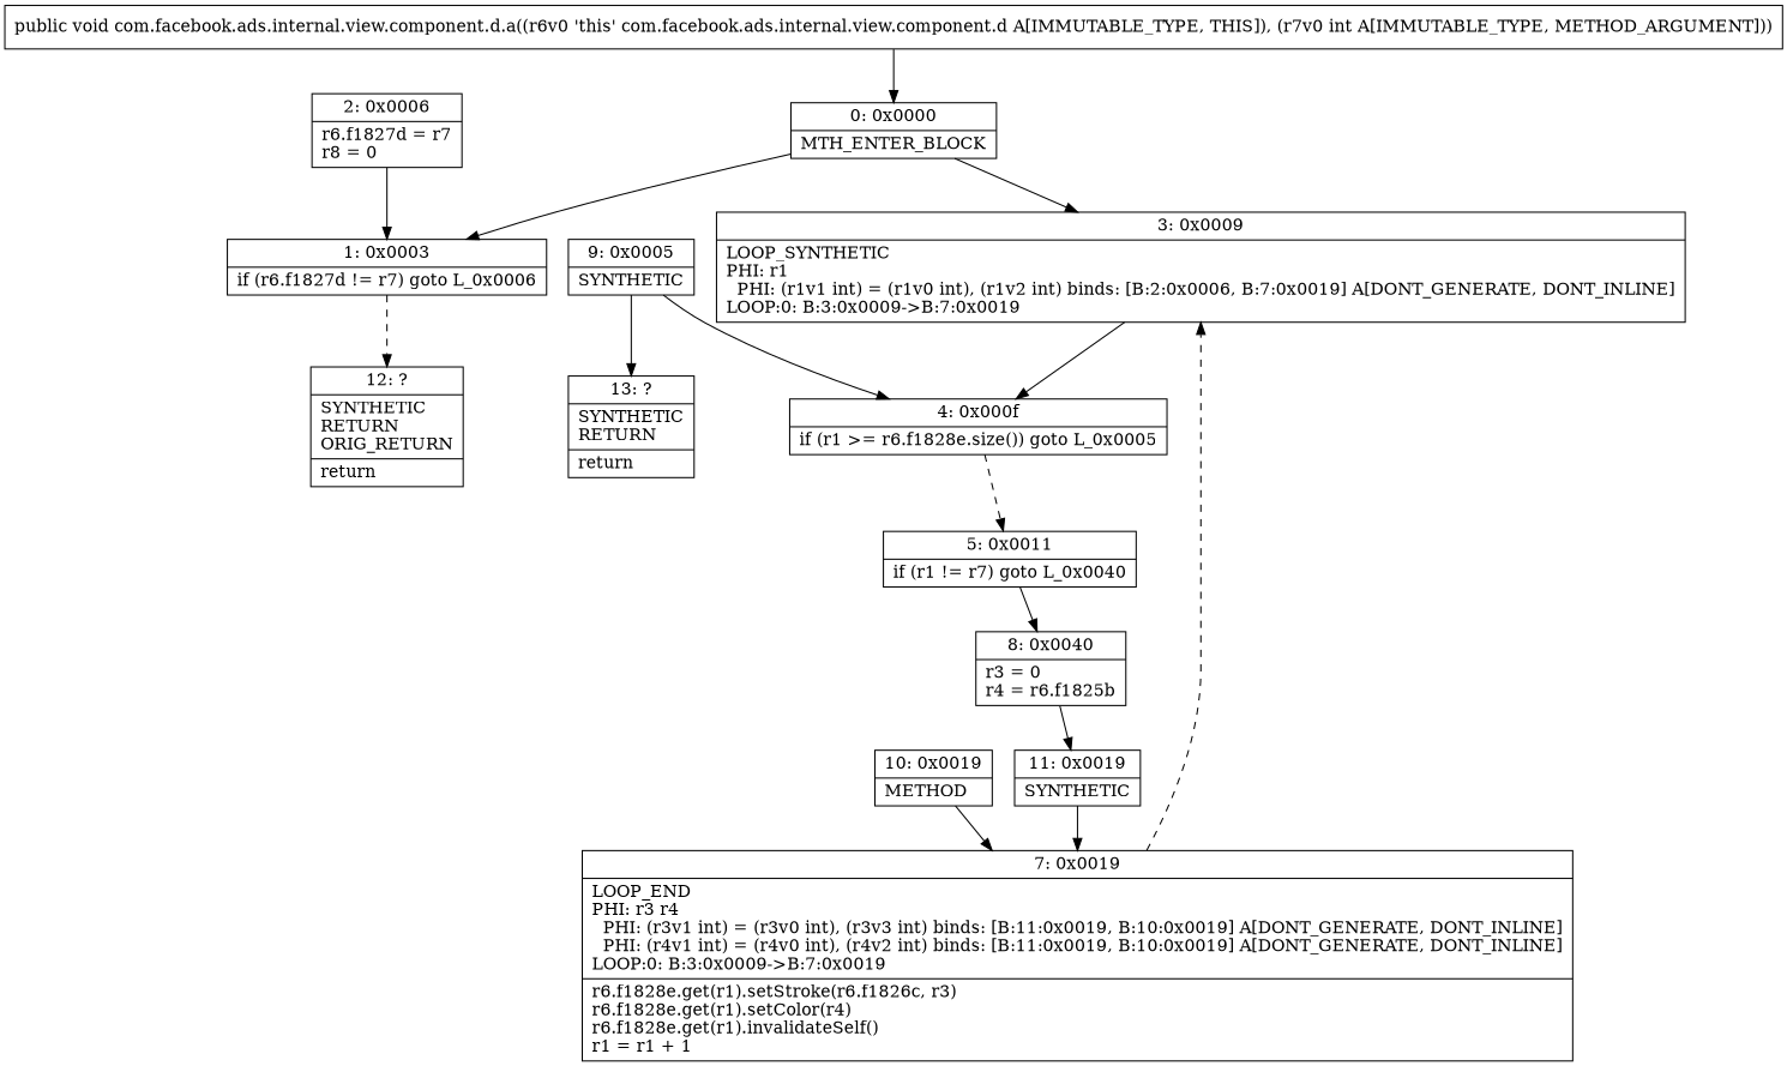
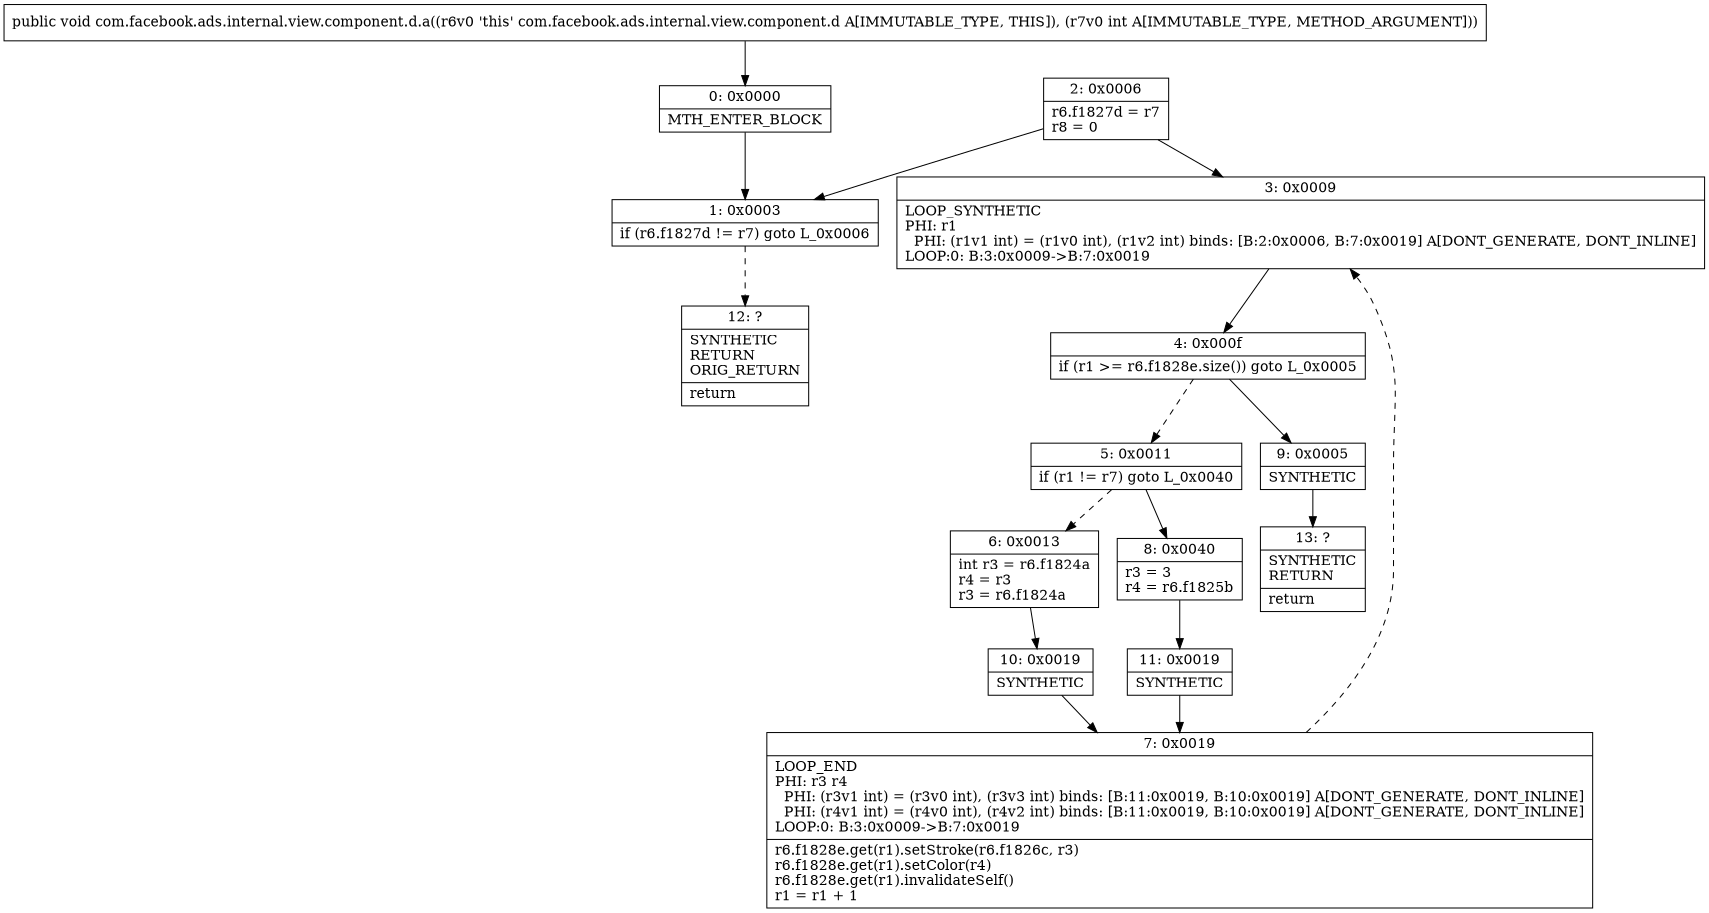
  digraph {
    node [shape=record]
    n1 [label="{0\:\ 0x0000|MTH_ENTER_BLOCK\l}"]
    n2 [label="{1\:\ 0x0003|if (r6.f1827d != r7) goto L_0x0006\l}"]
    n3 [label="{12\:\ ?|SYNTHETIC\lRETURN\lORIG_RETURN\l|return\l}"]
    n4 [label="{2\:\ 0x0006|r6.f1827d = r7\lr8 = 0\l}"]
    n5 [label="{3\:\ 0x0009|LOOP_SYNTHETIC\lPHI: r1 \l  PHI: (r1v1 int) = (r1v0 int), (r1v2 int) binds: [B:2:0x0006, B:7:0x0019] A[DONT_GENERATE, DONT_INLINE]\lLOOP:0: B:3:0x0009\-\>B:7:0x0019\l}"]
    n6 [label="{4\:\ 0x000f|if (r1 \>= r6.f1828e.size()) goto L_0x0005\l}"]
    n7 [label="{5\:\ 0x0011|if (r1 != r7) goto L_0x0040\l}"]
    n8 [label="{9\:\ 0x0005|SYNTHETIC\l}"]
-   n10 [label="{8\:\ 0x0040|r3 = 0\lr4 = r6.f1825b\l}"]
+   n9 [label="{6\:\ 0x0013|int r3 = r6.f1824a\lr4 = r3\lr3 = r6.f1824a\l}"]
+   n10 [label="{8\:\ 0x0040|r3 = 3\lr4 = r6.f1825b\l}"]
    n11 [label="{13\:\ ?|SYNTHETIC\lRETURN\l|return\l}"]
-   n12 [label="{10\:\ 0x0019|METHOD\l}"]
+   n12 [label="{10\:\ 0x0019|SYNTHETIC\l}"]
    n13 [label="{11\:\ 0x0019|SYNTHETIC\l}"]
    n14 [label="{7\:\ 0x0019|LOOP_END\lPHI: r3 r4 \l  PHI: (r3v1 int) = (r3v0 int), (r3v3 int) binds: [B:11:0x0019, B:10:0x0019] A[DONT_GENERATE, DONT_INLINE]\l  PHI: (r4v1 int) = (r4v0 int), (r4v2 int) binds: [B:11:0x0019, B:10:0x0019] A[DONT_GENERATE, DONT_INLINE]\lLOOP:0: B:3:0x0009\-\>B:7:0x0019\l|r6.f1828e.get(r1).setStroke(r6.f1826c, r3)\lr6.f1828e.get(r1).setColor(r4)\lr6.f1828e.get(r1).invalidateSelf()\lr1 = r1 + 1\l}"]
    n15 [label="{public void com.facebook.ads.internal.view.component.d.a((r6v0 'this' com.facebook.ads.internal.view.component.d A[IMMUTABLE_TYPE, THIS]), (r7v0 int A[IMMUTABLE_TYPE, METHOD_ARGUMENT])) }"]
    n1 -> n2
    n2 -> n3 [style=dashed]
    n4 -> n2
-   n1 -> n5
+   n4 -> n5
    n5 -> n6
    n6 -> n7 [style=dashed]
-   n8 -> n6
+   n6 -> n8
+   n7 -> n9 [style=dashed]
    n7 -> n10
    n8 -> n11
+   n9 -> n12
    n10 -> n13
    n12 -> n14
    n13 -> n14
    n14 -> n5 [style=dashed]
    n15 -> n1
  }
